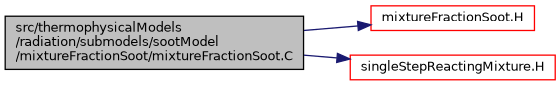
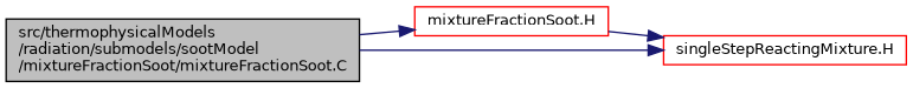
  digraph {
    rankdir=LR
    node [color=red fontname=Helvetica fontsize=10 shape=record]
    edge [color=midnightblue fontname=Helvetica fontsize=10 labelfontname=Helvetica labelfontsize=10 style=solid]
    n1 [color=black fillcolor=grey75 fontcolor=black height=0.2 label="src/thermophysicalModels\l/radiation/submodels/sootModel\l/mixtureFractionSoot/mixtureFractionSoot.C" style=filled width=0.4]
    n2 [height=0.2 label="mixtureFractionSoot.H" width=0.4]
    n3 [height=0.2 label="singleStepReactingMixture.H" width=0.4]
    n1 -> n2
    n1 -> n3
+   n2 -> n3
  }
